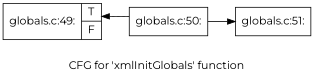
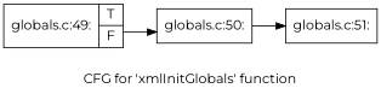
  digraph {
    fontname=Montserrat
    label="CFG for 'xmlInitGlobals' function"
    rankdir=LR
    node [fontname=Montserrat shape=record]
    edge [fontname=Montserrat]
    n1 [label="{globals.c:49:|{<s0>T|<s1>F}}"]
    n2 [label="{globals.c:50:}"]
    n3 [label="{globals.c:51:}"]
-   n2 -> n1
+   n1 -> n2
    n2 -> n3
  }
